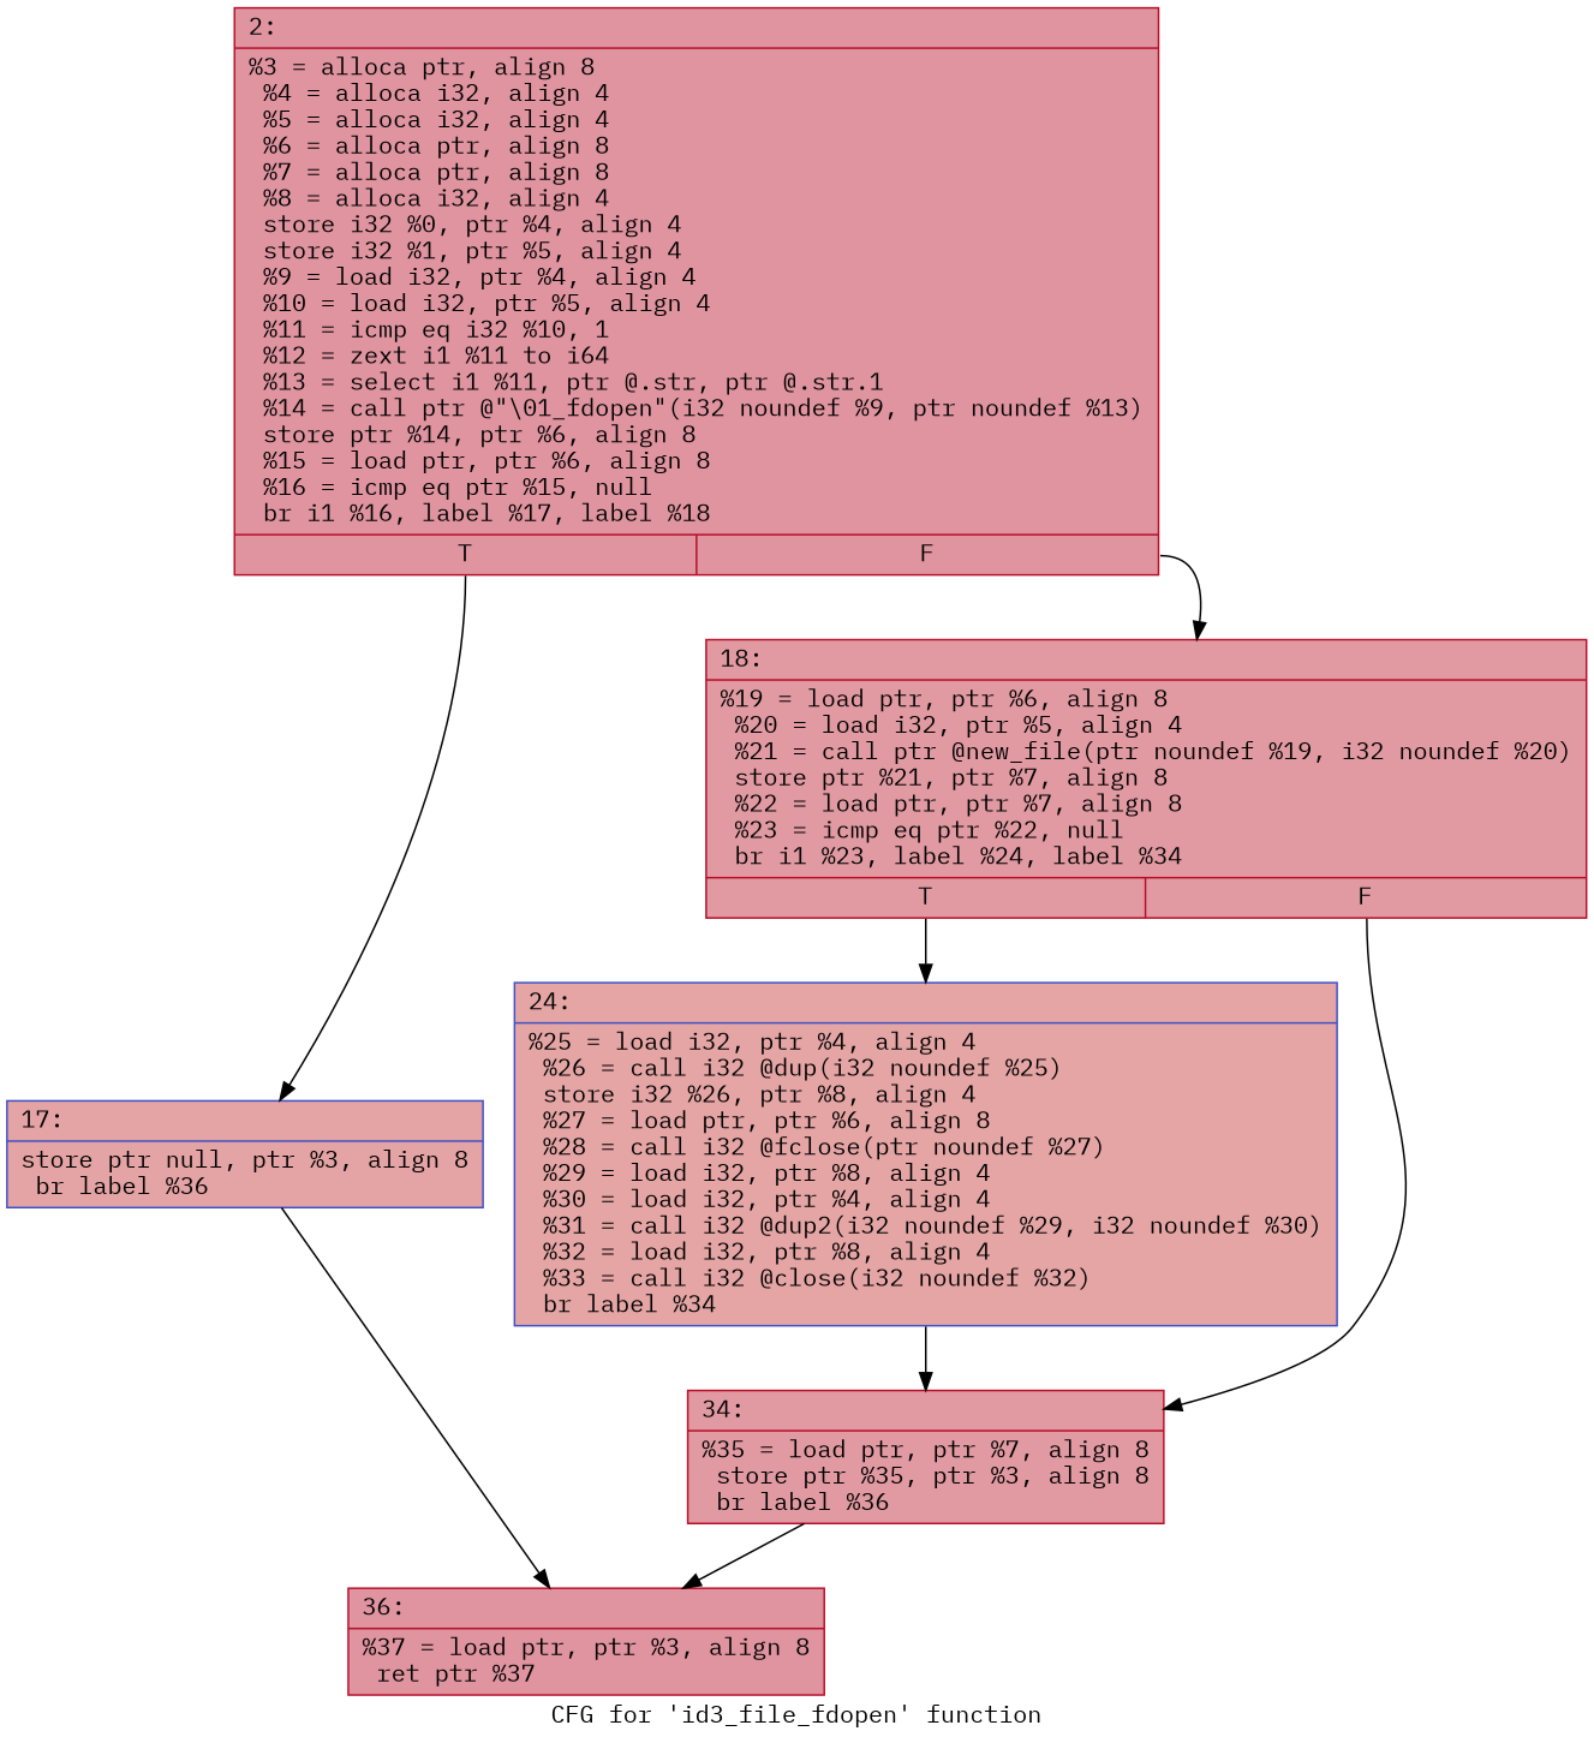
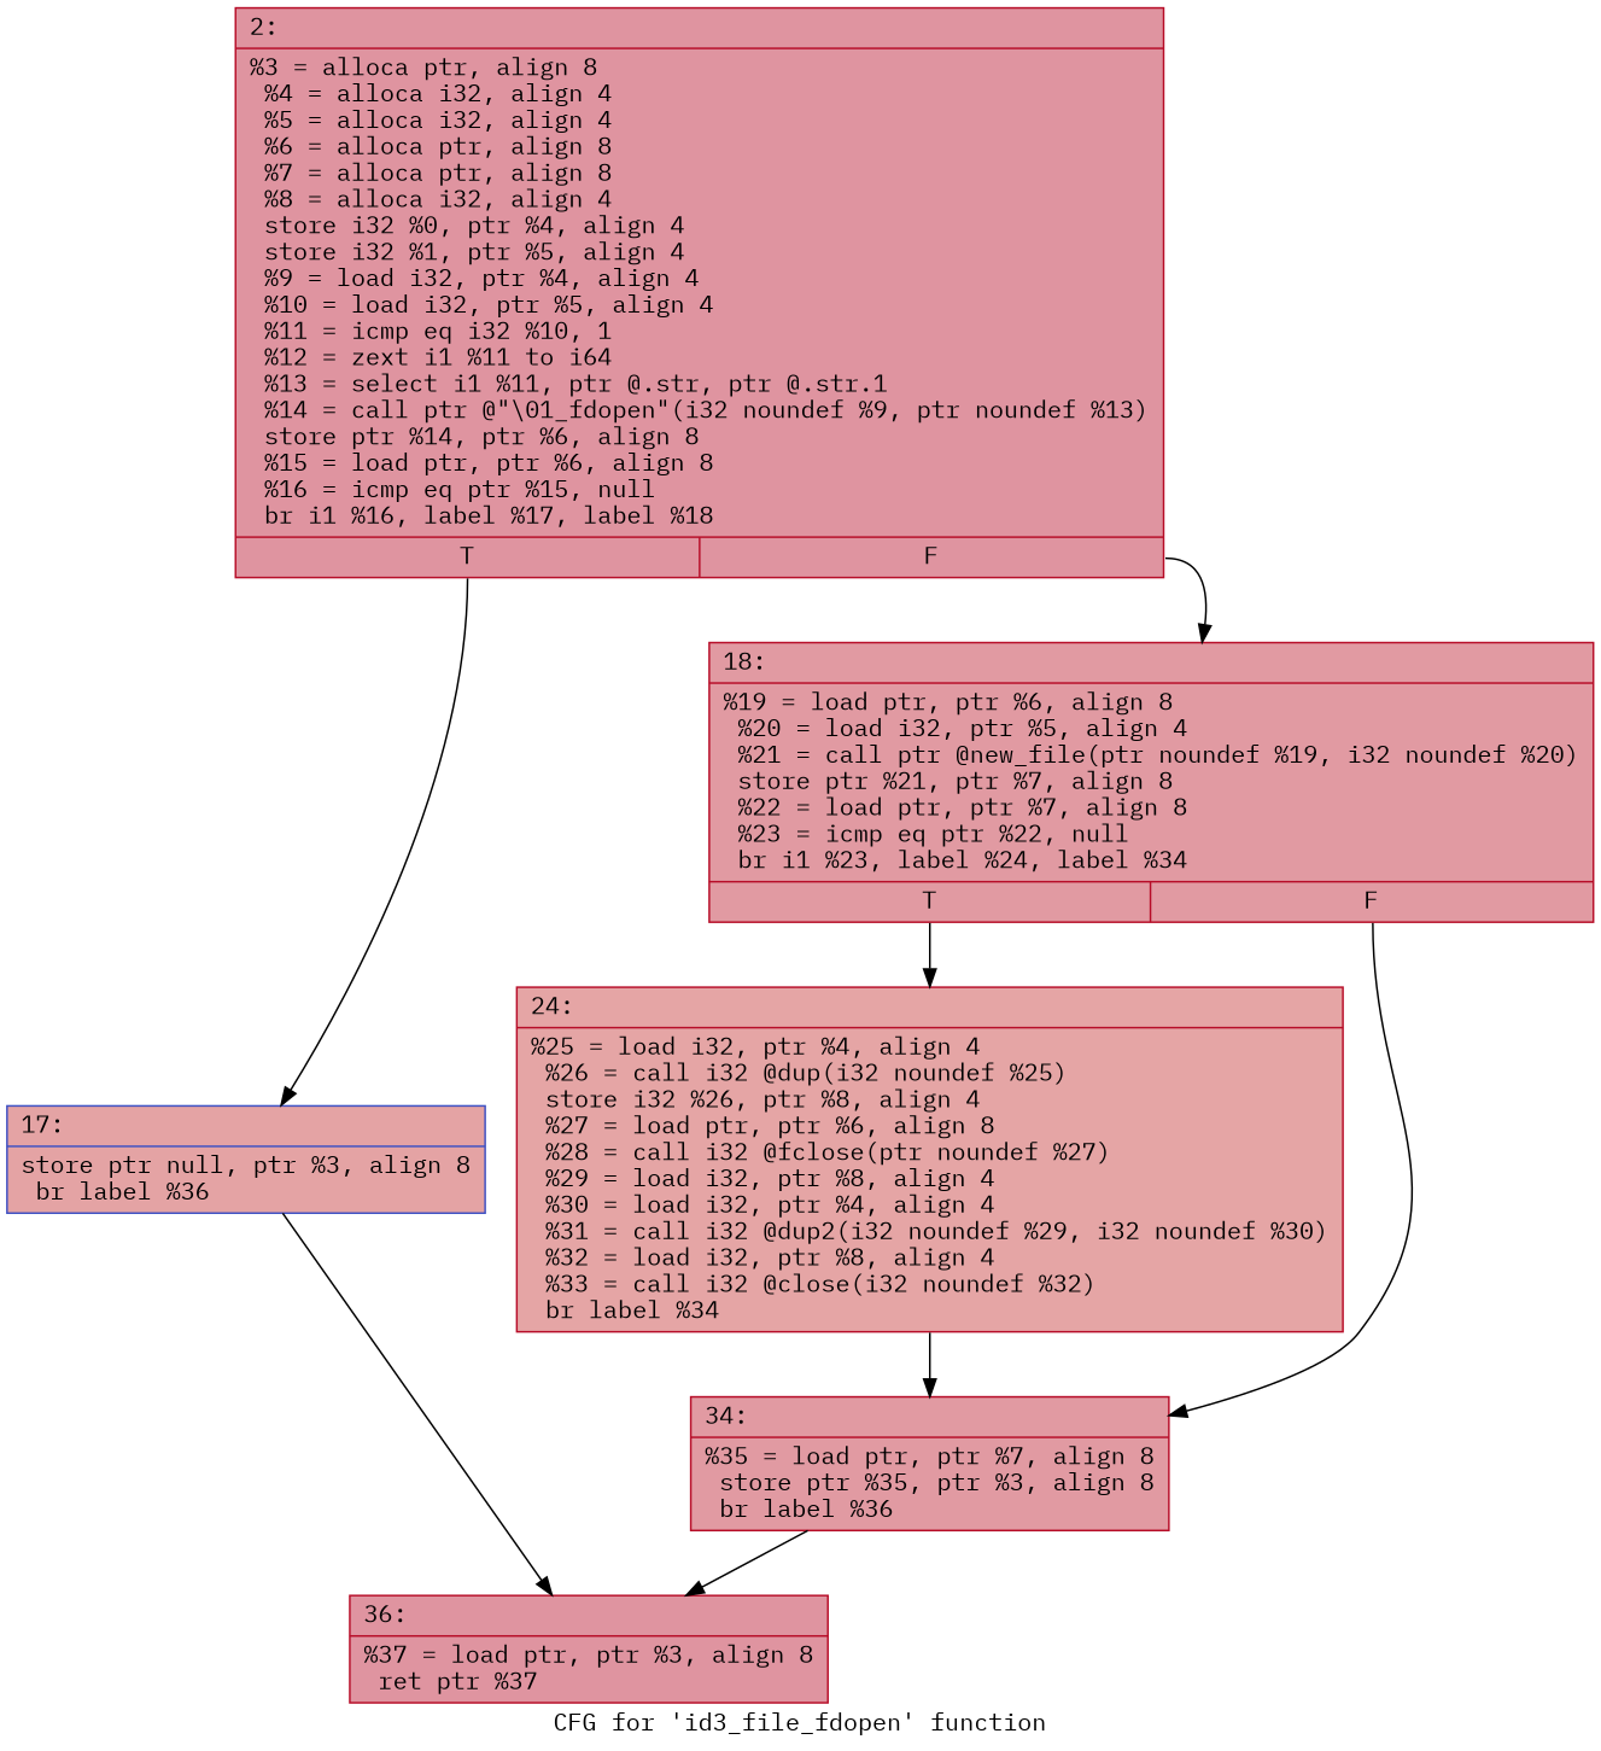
  digraph {
    label="CFG for 'id3_file_fdopen' function"
    fontname="IBM Plex Mono"
    node [color="#b70d28ff" fillcolor="#b70d2870" fontname="IBM Plex Mono" shape=record style=filled]
    edge [fontname="IBM Plex Mono"]
    n1 [label="{2:\l|  %3 = alloca ptr, align 8\l  %4 = alloca i32, align 4\l  %5 = alloca i32, align 4\l  %6 = alloca ptr, align 8\l  %7 = alloca ptr, align 8\l  %8 = alloca i32, align 4\l  store i32 %0, ptr %4, align 4\l  store i32 %1, ptr %5, align 4\l  %9 = load i32, ptr %4, align 4\l  %10 = load i32, ptr %5, align 4\l  %11 = icmp eq i32 %10, 1\l  %12 = zext i1 %11 to i64\l  %13 = select i1 %11, ptr @.str, ptr @.str.1\l  %14 = call ptr @\"\\01_fdopen\"(i32 noundef %9, ptr noundef %13)\l  store ptr %14, ptr %6, align 8\l  %15 = load ptr, ptr %6, align 8\l  %16 = icmp eq ptr %15, null\l  br i1 %16, label %17, label %18\l|{<s0>T|<s1>F}}"]
    n2 [color="#3d50c3ff" fillcolor="#c32e3170" label="{17:\l|  store ptr null, ptr %3, align 8\l  br label %36\l}"]
    n3 [fillcolor="#bb1b2c70" label="{18:\l|  %19 = load ptr, ptr %6, align 8\l  %20 = load i32, ptr %5, align 4\l  %21 = call ptr @new_file(ptr noundef %19, i32 noundef %20)\l  store ptr %21, ptr %7, align 8\l  %22 = load ptr, ptr %7, align 8\l  %23 = icmp eq ptr %22, null\l  br i1 %23, label %24, label %34\l|{<s0>T|<s1>F}}"]
    n4 [label="{36:\l|  %37 = load ptr, ptr %3, align 8\l  ret ptr %37\l}"]
-   n5 [color="#3d50c3ff" fillcolor="#c5333470" label="{24:\l|  %25 = load i32, ptr %4, align 4\l  %26 = call i32 @dup(i32 noundef %25)\l  store i32 %26, ptr %8, align 4\l  %27 = load ptr, ptr %6, align 8\l  %28 = call i32 @fclose(ptr noundef %27)\l  %29 = load i32, ptr %8, align 4\l  %30 = load i32, ptr %4, align 4\l  %31 = call i32 @dup2(i32 noundef %29, i32 noundef %30)\l  %32 = load i32, ptr %8, align 4\l  %33 = call i32 @close(i32 noundef %32)\l  br label %34\l}"]
+   n5 [fillcolor="#c5333470" label="{24:\l|  %25 = load i32, ptr %4, align 4\l  %26 = call i32 @dup(i32 noundef %25)\l  store i32 %26, ptr %8, align 4\l  %27 = load ptr, ptr %6, align 8\l  %28 = call i32 @fclose(ptr noundef %27)\l  %29 = load i32, ptr %8, align 4\l  %30 = load i32, ptr %4, align 4\l  %31 = call i32 @dup2(i32 noundef %29, i32 noundef %30)\l  %32 = load i32, ptr %8, align 4\l  %33 = call i32 @close(i32 noundef %32)\l  br label %34\l}"]
    n6 [fillcolor="#bb1b2c70" label="{34:\l|  %35 = load ptr, ptr %7, align 8\l  store ptr %35, ptr %3, align 8\l  br label %36\l}"]
    n1 -> n2 [tailport=s0]
    n1 -> n3 [tailport=s1]
    n2 -> n4
    n3 -> n5 [tailport=s0]
    n3 -> n6 [tailport=s1]
    n5 -> n6
    n6 -> n4
  }
